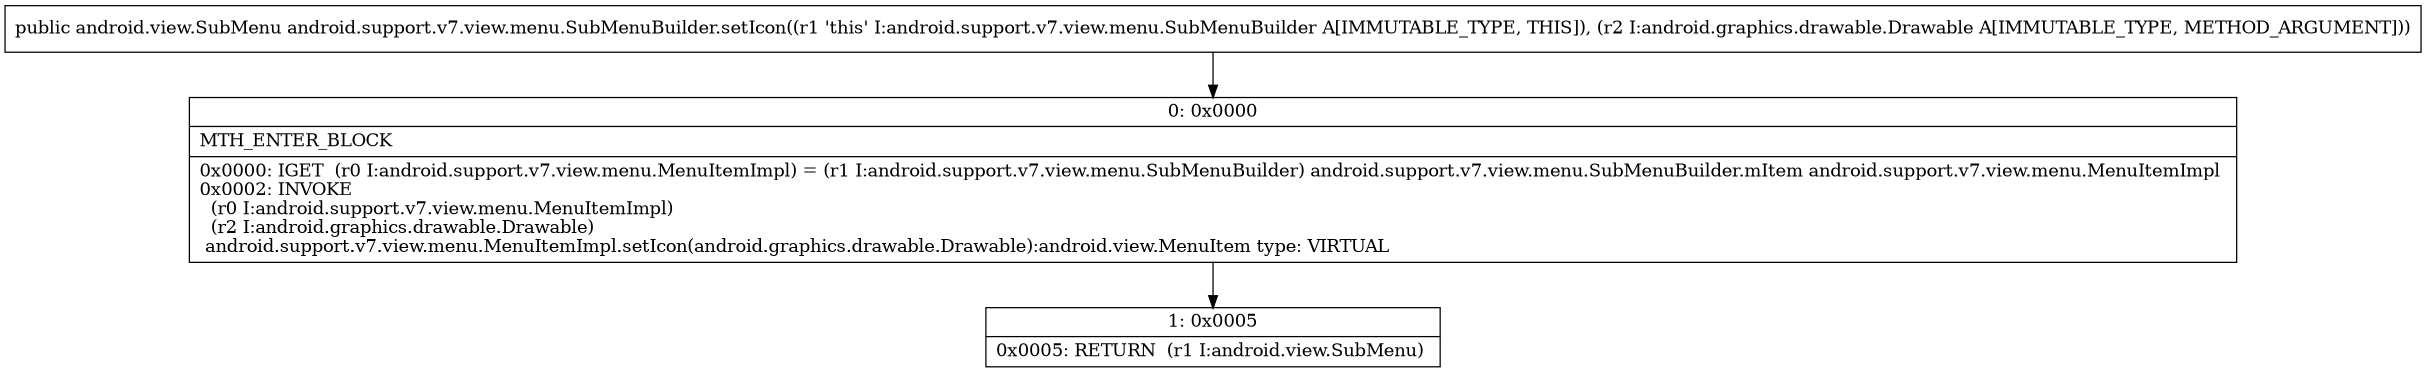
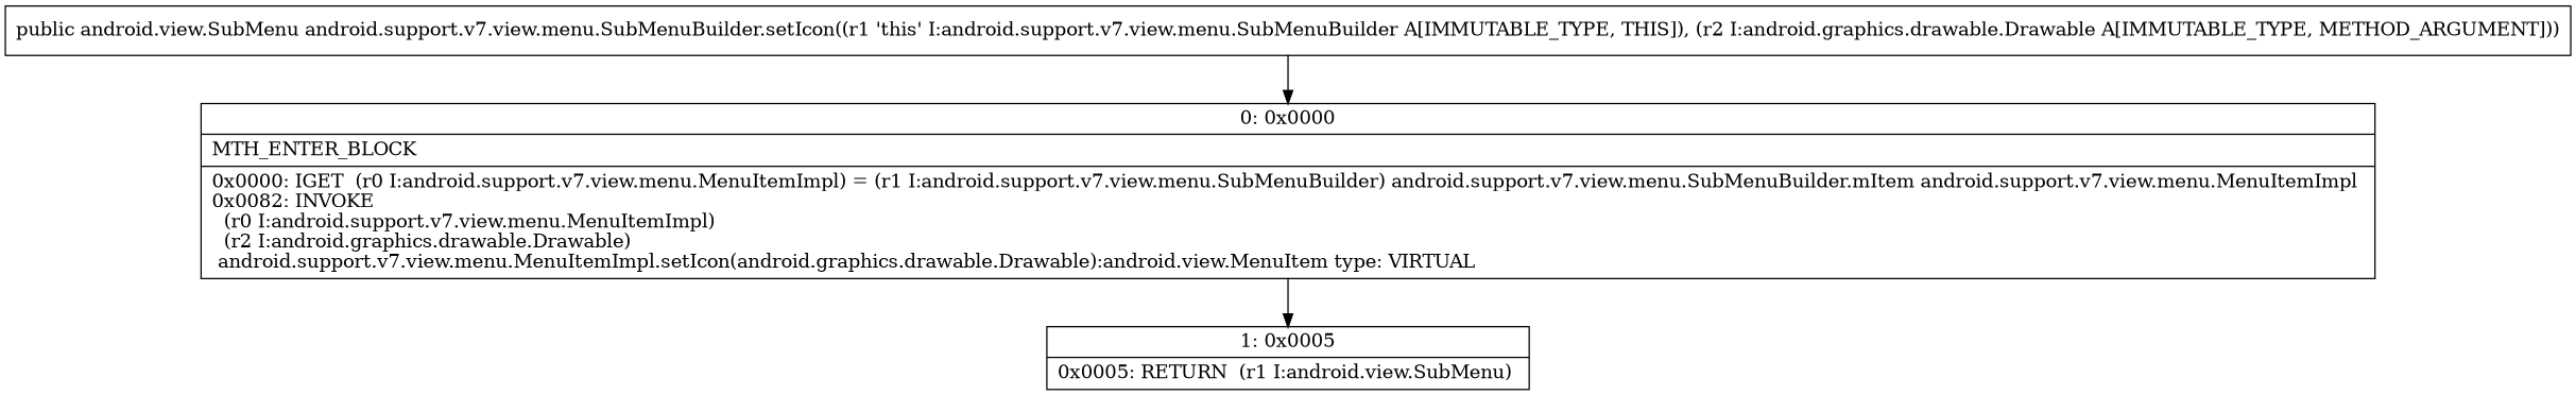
  digraph {
    node [shape=record]
-   n1 [label="{0\:\ 0x0000|MTH_ENTER_BLOCK\l|0x0000: IGET  (r0 I:android.support.v7.view.menu.MenuItemImpl) = (r1 I:android.support.v7.view.menu.SubMenuBuilder) android.support.v7.view.menu.SubMenuBuilder.mItem android.support.v7.view.menu.MenuItemImpl \l0x0002: INVOKE  \l  (r0 I:android.support.v7.view.menu.MenuItemImpl)\l  (r2 I:android.graphics.drawable.Drawable)\l android.support.v7.view.menu.MenuItemImpl.setIcon(android.graphics.drawable.Drawable):android.view.MenuItem type: VIRTUAL \l}"]
+   n1 [label="{0\:\ 0x0000|MTH_ENTER_BLOCK\l|0x0000: IGET  (r0 I:android.support.v7.view.menu.MenuItemImpl) = (r1 I:android.support.v7.view.menu.SubMenuBuilder) android.support.v7.view.menu.SubMenuBuilder.mItem android.support.v7.view.menu.MenuItemImpl \l0x0082: INVOKE  \l  (r0 I:android.support.v7.view.menu.MenuItemImpl)\l  (r2 I:android.graphics.drawable.Drawable)\l android.support.v7.view.menu.MenuItemImpl.setIcon(android.graphics.drawable.Drawable):android.view.MenuItem type: VIRTUAL \l}"]
    n2 [label="{1\:\ 0x0005|0x0005: RETURN  (r1 I:android.view.SubMenu) \l}"]
    n3 [label="{public android.view.SubMenu android.support.v7.view.menu.SubMenuBuilder.setIcon((r1 'this' I:android.support.v7.view.menu.SubMenuBuilder A[IMMUTABLE_TYPE, THIS]), (r2 I:android.graphics.drawable.Drawable A[IMMUTABLE_TYPE, METHOD_ARGUMENT])) }"]
    n1 -> n2
    n3 -> n1
  }
